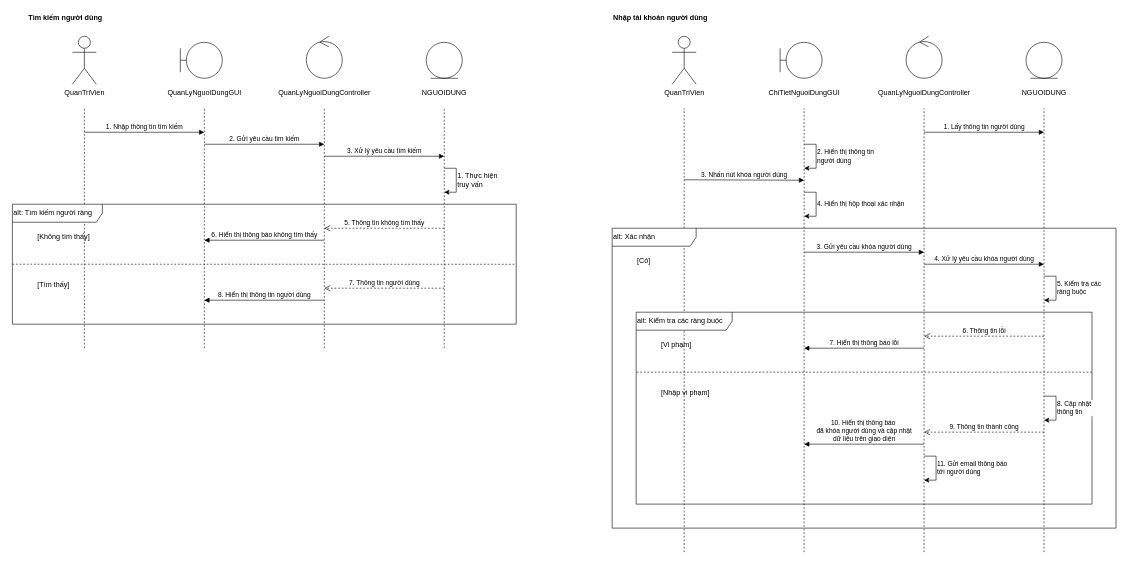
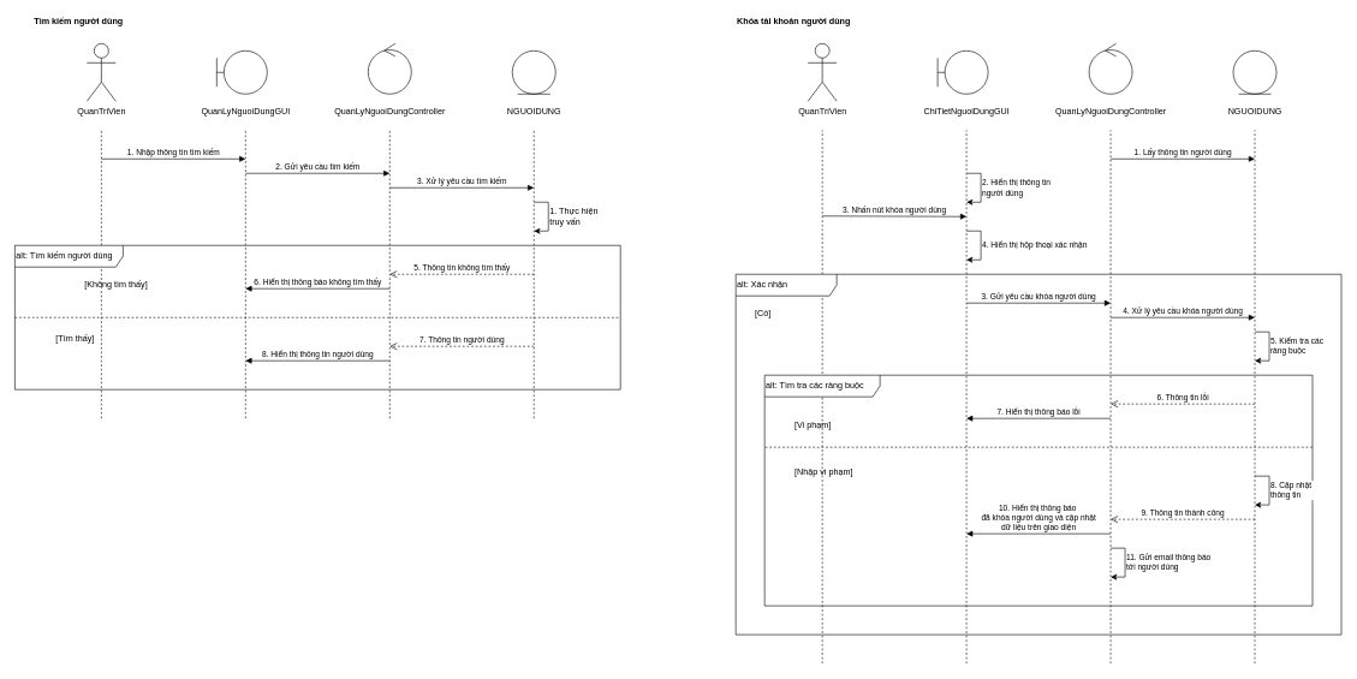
  <mxCell id="0" />
  <mxCell id="1" parent="0" />
  <mxCell id="2" value="QuanTriVien" style="shape=umlActor;verticalLabelPosition=bottom;verticalAlign=top;html=1;aspect=fixed;" parent="1" vertex="1"><mxGeometry x="120" y="60" width="40" height="80" as="geometry" /></mxCell>
  <mxCell id="3" value="" style="group" parent="1" vertex="1" connectable="0"><mxGeometry x="300" y="70" width="70" height="100" as="geometry" /></mxCell>
  <mxCell id="4" value="" style="group" parent="3" vertex="1" connectable="0"><mxGeometry width="70" height="60" as="geometry" /></mxCell>
  <mxCell id="5" value="" style="ellipse;whiteSpace=wrap;html=1;aspect=fixed;" parent="4" vertex="1"><mxGeometry x="10" width="60" height="60" as="geometry" /></mxCell>
  <mxCell id="6" value="" style="endArrow=none;html=1;rounded=0;entryX=0;entryY=0.5;entryDx=0;entryDy=0;" parent="4" target="5" edge="1"><mxGeometry width="50" height="50" relative="1" as="geometry"><mxPoint y="30" as="sourcePoint" /><mxPoint x="-80" y="30" as="targetPoint" /></mxGeometry></mxCell>
  <mxCell id="7" value="" style="endArrow=none;html=1;rounded=0;" parent="4" edge="1"><mxGeometry width="50" height="50" relative="1" as="geometry"><mxPoint y="50" as="sourcePoint" /><mxPoint y="10" as="targetPoint" /></mxGeometry></mxCell>
  <mxCell id="8" value="QuanLyNguoiDungGUI" style="text;html=1;align=center;verticalAlign=middle;rounded=0;" parent="3" vertex="1"><mxGeometry x="10" y="70" width="60" height="30" as="geometry" /></mxCell>
  <mxCell id="9" value="" style="group" parent="1" vertex="1" connectable="0"><mxGeometry x="510" y="60" width="60" height="110" as="geometry" /></mxCell>
  <mxCell id="10" value="" style="ellipse;shape=umlControl;whiteSpace=wrap;html=1;" parent="9" vertex="1"><mxGeometry width="60" height="70" as="geometry" /></mxCell>
  <mxCell id="11" value="QuanLyNguoiDungController" style="text;html=1;align=center;verticalAlign=middle;rounded=0;" parent="9" vertex="1"><mxGeometry y="80" width="60" height="30" as="geometry" /></mxCell>
  <mxCell id="12" value="" style="group" parent="1" vertex="1" connectable="0"><mxGeometry x="710" y="70" width="60" height="100" as="geometry" /></mxCell>
  <mxCell id="13" value="" style="ellipse;shape=umlEntity;whiteSpace=wrap;html=1;" parent="12" vertex="1"><mxGeometry width="60" height="60" as="geometry" /></mxCell>
  <mxCell id="14" value="NGUOIDUNG" style="text;html=1;align=center;verticalAlign=middle;rounded=0;" parent="12" vertex="1"><mxGeometry y="70" width="60" height="30" as="geometry" /></mxCell>
  <mxCell id="15" value="" style="endArrow=none;dashed=1;html=1;rounded=0;" parent="1" edge="1"><mxGeometry width="50" height="50" relative="1" as="geometry"><mxPoint x="140" y="580" as="sourcePoint" /><mxPoint x="140" y="180" as="targetPoint" /></mxGeometry></mxCell>
  <mxCell id="16" value="" style="endArrow=none;dashed=1;html=1;rounded=0;" parent="1" edge="1"><mxGeometry width="50" height="50" relative="1" as="geometry"><mxPoint x="340" y="580" as="sourcePoint" /><mxPoint x="340" y="180" as="targetPoint" /></mxGeometry></mxCell>
  <mxCell id="17" value="" style="endArrow=none;dashed=1;html=1;rounded=0;" parent="1" edge="1"><mxGeometry width="50" height="50" relative="1" as="geometry"><mxPoint x="540" y="580" as="sourcePoint" /><mxPoint x="540" y="180" as="targetPoint" /></mxGeometry></mxCell>
  <mxCell id="18" value="" style="endArrow=none;dashed=1;html=1;rounded=0;" parent="1" edge="1"><mxGeometry width="50" height="50" relative="1" as="geometry"><mxPoint x="740" y="580" as="sourcePoint" /><mxPoint x="740" y="180" as="targetPoint" /></mxGeometry></mxCell>
  <mxCell id="19" value="1. Nhập thông tin tìm kiếm" style="html=1;verticalAlign=bottom;endArrow=block;curved=0;rounded=0;" parent="1" edge="1"><mxGeometry width="80" relative="1" as="geometry"><mxPoint x="140" y="220" as="sourcePoint" /><mxPoint x="340" y="220" as="targetPoint" /></mxGeometry></mxCell>
- <mxCell id="20" value="alt: Tìm kiếm người ràng" style="shape=umlFrame;whiteSpace=wrap;html=1;pointerEvents=0;width=150;height=30;align=left;" parent="1" vertex="1"><mxGeometry x="20" y="340" width="840" height="200" as="geometry" /></mxCell>
- <mxCell id="21" value="[Không tìm thấy]" style="text;html=1;align=left;verticalAlign=middle;rounded=0;" parent="1" vertex="1"><mxGeometry x="60" y="380" width="60" height="30" as="geometry" /></mxCell>
+ <mxCell id="20" value="alt: Tìm kiếm người dùng" style="shape=umlFrame;whiteSpace=wrap;html=1;pointerEvents=0;width=150;height=30;align=left;" parent="1" vertex="1"><mxGeometry x="20" y="340" width="840" height="200" as="geometry" /></mxCell>
+ <mxCell id="21" value="[Không tìm thấy]" style="text;html=1;align=left;verticalAlign=middle;rounded=0;" parent="1" vertex="1"><mxGeometry x="115" y="380" width="60" height="30" as="geometry" /></mxCell>
  <mxCell id="22" value="" style="endArrow=none;dashed=1;html=1;rounded=0;entryX=1;entryY=0.209;entryDx=0;entryDy=0;entryPerimeter=0;" parent="1" edge="1"><mxGeometry width="50" height="50" relative="1" as="geometry"><mxPoint x="20" y="440" as="sourcePoint" /><mxPoint x="860" y="440.13" as="targetPoint" /></mxGeometry></mxCell>
- <mxCell id="23" value="[Tìm thấy]" style="text;html=1;align=left;verticalAlign=middle;rounded=0;" parent="1" vertex="1"><mxGeometry x="60" y="460" width="60" height="30" as="geometry" /></mxCell>
+ <mxCell id="23" value="[Tìm thấy]" style="text;html=1;align=left;verticalAlign=middle;rounded=0;" parent="1" vertex="1"><mxGeometry x="75" y="455" width="60" height="30" as="geometry" /></mxCell>
  <mxCell id="24" value="" style="endArrow=classic;html=1;rounded=0;" parent="1" edge="1"><mxGeometry width="50" height="50" relative="1" as="geometry"><mxPoint x="740" y="280" as="sourcePoint" /><mxPoint x="740" y="320" as="targetPoint" /><Array as="points"><mxPoint x="760" y="280" /><mxPoint x="760" y="320" /></Array></mxGeometry></mxCell>
  <mxCell id="25" value="1. Thực hiện truy vấn" style="text;html=1;align=left;verticalAlign=middle;whiteSpace=wrap;rounded=0;" parent="1" vertex="1"><mxGeometry x="760" y="290" width="80" height="20" as="geometry" /></mxCell>
  <mxCell id="26" value="7. Thông tin người dùng" style="html=1;verticalAlign=bottom;endArrow=open;dashed=1;endSize=8;curved=0;rounded=0;" parent="1" edge="1"><mxGeometry relative="1" as="geometry"><mxPoint x="740" y="480" as="sourcePoint" /><mxPoint x="540" y="480" as="targetPoint" /></mxGeometry></mxCell>
  <mxCell id="27" value="8. Hiển thị thông tin người dùng" style="html=1;verticalAlign=bottom;endArrow=block;curved=0;rounded=0;" parent="1" edge="1"><mxGeometry width="80" relative="1" as="geometry"><mxPoint x="540" y="500" as="sourcePoint" /><mxPoint x="340" y="500" as="targetPoint" /></mxGeometry></mxCell>
  <mxCell id="28" value="Tìm kiếm người dùng" style="text;html=1;align=left;verticalAlign=middle;rounded=0;fontStyle=1;" parent="1" vertex="1"><mxGeometry x="45" y="20" width="60" height="20" as="geometry" /></mxCell>
  <mxCell id="29" value="2. Gửi yêu cầu tìm kiếm" style="html=1;verticalAlign=bottom;endArrow=block;curved=0;rounded=0;" parent="1" edge="1"><mxGeometry width="80" relative="1" as="geometry"><mxPoint x="340" y="240" as="sourcePoint" /><mxPoint x="540" y="240" as="targetPoint" /></mxGeometry></mxCell>
  <mxCell id="30" value="3. Xử lý yêu cầu tìm kiếm" style="html=1;verticalAlign=bottom;endArrow=block;curved=0;rounded=0;" parent="1" edge="1"><mxGeometry width="80" relative="1" as="geometry"><mxPoint x="540" y="260" as="sourcePoint" /><mxPoint x="740" y="260" as="targetPoint" /></mxGeometry></mxCell>
  <mxCell id="31" value="5. Thông tin không tìm thấy" style="html=1;verticalAlign=bottom;endArrow=open;dashed=1;endSize=8;curved=0;rounded=0;" parent="1" edge="1"><mxGeometry relative="1" as="geometry"><mxPoint x="740" y="380" as="sourcePoint" /><mxPoint x="540" y="380" as="targetPoint" /></mxGeometry></mxCell>
  <mxCell id="32" value="6. Hiển thị thông báo không tìm thấy" style="html=1;verticalAlign=bottom;endArrow=block;curved=0;rounded=0;" parent="1" edge="1"><mxGeometry width="80" relative="1" as="geometry"><mxPoint x="540" y="400" as="sourcePoint" /><mxPoint x="340" y="400" as="targetPoint" /></mxGeometry></mxCell>
  <mxCell id="33" value="QuanTriVien" style="shape=umlActor;verticalLabelPosition=bottom;verticalAlign=top;html=1;aspect=fixed;" vertex="1" parent="1"><mxGeometry x="1120" y="60" width="40" height="80" as="geometry" /></mxCell>
  <mxCell id="34" value="" style="group" vertex="1" connectable="0" parent="1"><mxGeometry x="1300" y="70" width="70" height="100" as="geometry" /></mxCell>
  <mxCell id="35" value="" style="group" vertex="1" connectable="0" parent="34"><mxGeometry width="70" height="60" as="geometry" /></mxCell>
  <mxCell id="36" value="" style="ellipse;whiteSpace=wrap;html=1;aspect=fixed;" vertex="1" parent="35"><mxGeometry x="10" width="60" height="60" as="geometry" /></mxCell>
  <mxCell id="37" value="" style="endArrow=none;html=1;rounded=0;entryX=0;entryY=0.5;entryDx=0;entryDy=0;" edge="1" parent="35" target="36"><mxGeometry width="50" height="50" relative="1" as="geometry"><mxPoint y="30" as="sourcePoint" /><mxPoint x="-80" y="30" as="targetPoint" /></mxGeometry></mxCell>
  <mxCell id="38" value="" style="endArrow=none;html=1;rounded=0;" edge="1" parent="35"><mxGeometry width="50" height="50" relative="1" as="geometry"><mxPoint y="50" as="sourcePoint" /><mxPoint y="10" as="targetPoint" /></mxGeometry></mxCell>
  <mxCell id="39" value="ChiTietNguoiDungGUI" style="text;html=1;align=center;verticalAlign=middle;rounded=0;" vertex="1" parent="34"><mxGeometry x="10" y="70" width="60" height="30" as="geometry" /></mxCell>
  <mxCell id="40" value="" style="group" vertex="1" connectable="0" parent="1"><mxGeometry x="1510" y="60" width="60" height="110" as="geometry" /></mxCell>
  <mxCell id="41" value="" style="ellipse;shape=umlControl;whiteSpace=wrap;html=1;" vertex="1" parent="40"><mxGeometry width="60" height="70" as="geometry" /></mxCell>
  <mxCell id="42" value="QuanLyNguoiDungController" style="text;html=1;align=center;verticalAlign=middle;rounded=0;" vertex="1" parent="40"><mxGeometry y="80" width="60" height="30" as="geometry" /></mxCell>
  <mxCell id="43" value="" style="group" vertex="1" connectable="0" parent="1"><mxGeometry x="1710" y="70" width="60" height="100" as="geometry" /></mxCell>
  <mxCell id="44" value="" style="ellipse;shape=umlEntity;whiteSpace=wrap;html=1;" vertex="1" parent="43"><mxGeometry width="60" height="60" as="geometry" /></mxCell>
  <mxCell id="45" value="NGUOIDUNG" style="text;html=1;align=center;verticalAlign=middle;rounded=0;" vertex="1" parent="43"><mxGeometry y="70" width="60" height="30" as="geometry" /></mxCell>
  <mxCell id="46" value="" style="endArrow=none;dashed=1;html=1;rounded=0;" edge="1" parent="1"><mxGeometry width="50" height="50" relative="1" as="geometry"><mxPoint x="1140" y="920" as="sourcePoint" /><mxPoint x="1140" y="180" as="targetPoint" /></mxGeometry></mxCell>
  <mxCell id="47" value="" style="endArrow=none;dashed=1;html=1;rounded=0;" edge="1" parent="1"><mxGeometry width="50" height="50" relative="1" as="geometry"><mxPoint x="1340" y="920" as="sourcePoint" /><mxPoint x="1340" y="180" as="targetPoint" /></mxGeometry></mxCell>
  <mxCell id="48" value="" style="endArrow=none;dashed=1;html=1;rounded=0;" edge="1" parent="1"><mxGeometry width="50" height="50" relative="1" as="geometry"><mxPoint x="1540" y="920" as="sourcePoint" /><mxPoint x="1540" y="180" as="targetPoint" /></mxGeometry></mxCell>
  <mxCell id="49" value="" style="endArrow=none;dashed=1;html=1;rounded=0;" edge="1" parent="1"><mxGeometry width="50" height="50" relative="1" as="geometry"><mxPoint x="1740" y="920" as="sourcePoint" /><mxPoint x="1740" y="180" as="targetPoint" /></mxGeometry></mxCell>
- <mxCell id="50" value="Nhập tài khoản người dùng" style="text;html=1;align=left;verticalAlign=middle;rounded=0;fontStyle=1;" vertex="1" parent="1"><mxGeometry x="1020" y="20" width="60" height="20" as="geometry" /></mxCell>
+ <mxCell id="50" value="Khóa tài khoản người dùng" style="text;html=1;align=left;verticalAlign=middle;rounded=0;fontStyle=1;" vertex="1" parent="1"><mxGeometry x="1020" y="20" width="60" height="20" as="geometry" /></mxCell>
  <mxCell id="51" value="1. Lấy thông tin người dùng" style="html=1;verticalAlign=bottom;endArrow=block;curved=0;rounded=0;" edge="1" parent="1"><mxGeometry width="80" relative="1" as="geometry"><mxPoint x="1540" y="220" as="sourcePoint" /><mxPoint x="1740" y="220" as="targetPoint" /></mxGeometry></mxCell>
  <mxCell id="52" value="2. Hiển thị thông tin&amp;nbsp;&lt;div&gt;người dùng&lt;/div&gt;" style="endArrow=classic;html=1;rounded=0;align=left;" edge="1" parent="1"><mxGeometry width="50" height="50" relative="1" as="geometry"><mxPoint x="1340" y="240" as="sourcePoint" /><mxPoint x="1340" y="280" as="targetPoint" /><Array as="points"><mxPoint x="1360" y="240" /><mxPoint x="1360" y="280" /></Array></mxGeometry></mxCell>
  <mxCell id="53" value="3. Nhấn nút khóa người dùng" style="html=1;verticalAlign=bottom;endArrow=block;curved=0;rounded=0;" edge="1" parent="1"><mxGeometry width="80" relative="1" as="geometry"><mxPoint x="1140" y="299.26" as="sourcePoint" /><mxPoint x="1340" y="300" as="targetPoint" /></mxGeometry></mxCell>
  <mxCell id="54" value="4. Hiển thị hộp thoại xác nhận" style="endArrow=classic;html=1;rounded=0;align=left;" edge="1" parent="1"><mxGeometry width="50" height="50" relative="1" as="geometry"><mxPoint x="1340" y="320" as="sourcePoint" /><mxPoint x="1340" y="360" as="targetPoint" /><Array as="points"><mxPoint x="1360" y="320" /><mxPoint x="1360" y="360" /></Array></mxGeometry></mxCell>
  <mxCell id="55" value="alt: Xác nhận" style="shape=umlFrame;whiteSpace=wrap;html=1;pointerEvents=0;width=140;height=30;align=left;" vertex="1" parent="1"><mxGeometry x="1020" y="380" width="840" height="500" as="geometry" /></mxCell>
- <mxCell id="56" value="[Có]" style="text;html=1;align=left;verticalAlign=middle;rounded=0;" vertex="1" parent="1"><mxGeometry x="1060" y="420" width="60" height="30" as="geometry" /></mxCell>
+ <mxCell id="56" value="[Có]" style="text;html=1;align=left;verticalAlign=middle;rounded=0;" vertex="1" parent="1"><mxGeometry x="1045" y="420" width="60" height="30" as="geometry" /></mxCell>
  <mxCell id="57" value="3. Gửi yêu cầu khóa người dùng" style="html=1;verticalAlign=bottom;endArrow=block;curved=0;rounded=0;" edge="1" parent="1"><mxGeometry width="80" relative="1" as="geometry"><mxPoint x="1340" y="420" as="sourcePoint" /><mxPoint x="1540" y="420" as="targetPoint" /></mxGeometry></mxCell>
  <mxCell id="58" value="4. Xử lý yêu cầu khóa người dùng" style="html=1;verticalAlign=bottom;endArrow=block;curved=0;rounded=0;" edge="1" parent="1"><mxGeometry width="80" relative="1" as="geometry"><mxPoint x="1540" y="440" as="sourcePoint" /><mxPoint x="1740" y="440" as="targetPoint" /></mxGeometry></mxCell>
  <mxCell id="59" value="5. Kiểm tra các&amp;nbsp;&lt;div&gt;ràng buộc&lt;/div&gt;" style="endArrow=classic;html=1;rounded=0;align=left;" edge="1" parent="1"><mxGeometry width="50" height="50" relative="1" as="geometry"><mxPoint x="1740" y="460" as="sourcePoint" /><mxPoint x="1740" y="500" as="targetPoint" /><Array as="points"><mxPoint x="1760" y="460" /><mxPoint x="1760" y="500" /></Array></mxGeometry></mxCell>
- <mxCell id="60" value="alt: Kiểm tra các ràng buộc" style="shape=umlFrame;whiteSpace=wrap;html=1;pointerEvents=0;width=160;height=30;align=left;" vertex="1" parent="1"><mxGeometry x="1060" y="520" width="760" height="320" as="geometry" /></mxCell>
- <mxCell id="61" value="[Vi phạm]" style="text;html=1;align=left;verticalAlign=middle;rounded=0;" vertex="1" parent="1"><mxGeometry x="1100" y="560" width="60" height="30" as="geometry" /></mxCell>
+ <mxCell id="60" value="alt: Tìm tra các ràng buộc" style="shape=umlFrame;whiteSpace=wrap;html=1;pointerEvents=0;width=160;height=30;align=left;" vertex="1" parent="1"><mxGeometry x="1060" y="520" width="760" height="320" as="geometry" /></mxCell>
+ <mxCell id="61" value="[Vi phạm]" style="text;html=1;align=left;verticalAlign=middle;rounded=0;" vertex="1" parent="1"><mxGeometry x="1100" y="575" width="60" height="30" as="geometry" /></mxCell>
  <mxCell id="62" value="" style="endArrow=none;dashed=1;html=1;rounded=0;exitX=0.001;exitY=0.599;exitDx=0;exitDy=0;exitPerimeter=0;" edge="1" parent="1"><mxGeometry width="50" height="50" relative="1" as="geometry"><mxPoint x="1060.8" y="620" as="sourcePoint" /><mxPoint x="1820" y="620" as="targetPoint" /></mxGeometry></mxCell>
  <mxCell id="63" value="[Nhập vi phạm]" style="text;html=1;align=left;verticalAlign=middle;rounded=0;" vertex="1" parent="1"><mxGeometry x="1100" y="640" width="60" height="30" as="geometry" /></mxCell>
  <mxCell id="64" value="6. Thông tin lỗi" style="html=1;verticalAlign=bottom;endArrow=open;dashed=1;endSize=8;curved=0;rounded=0;" edge="1" parent="1"><mxGeometry relative="1" as="geometry"><mxPoint x="1740" y="560" as="sourcePoint" /><mxPoint x="1540" y="560" as="targetPoint" /></mxGeometry></mxCell>
  <mxCell id="65" value="7. Hiển thị thông báo lỗi" style="html=1;verticalAlign=bottom;endArrow=block;curved=0;rounded=0;" edge="1" parent="1"><mxGeometry width="80" relative="1" as="geometry"><mxPoint x="1540" y="580" as="sourcePoint" /><mxPoint x="1340" y="580" as="targetPoint" /></mxGeometry></mxCell>
  <mxCell id="66" value="8. Cập nhật&amp;nbsp;&lt;div&gt;thông tin&lt;/div&gt;" style="endArrow=classic;html=1;rounded=0;align=left;" edge="1" parent="1"><mxGeometry width="50" height="50" relative="1" as="geometry"><mxPoint x="1740" y="660" as="sourcePoint" /><mxPoint x="1740" y="700" as="targetPoint" /><Array as="points"><mxPoint x="1760" y="660" /><mxPoint x="1760" y="700" /></Array></mxGeometry></mxCell>
  <mxCell id="67" value="9. Thông tin thành công" style="html=1;verticalAlign=bottom;endArrow=open;dashed=1;endSize=8;curved=0;rounded=0;" edge="1" parent="1"><mxGeometry relative="1" as="geometry"><mxPoint x="1740" y="720" as="sourcePoint" /><mxPoint x="1540" y="720" as="targetPoint" /></mxGeometry></mxCell>
  <mxCell id="68" value="10. Hiển thị thông báo&amp;nbsp;&lt;div&gt;đã khóa người dùng và cập nhật&lt;br&gt;dữ liệu trên giao diện&lt;/div&gt;" style="html=1;verticalAlign=bottom;endArrow=block;curved=0;rounded=0;" edge="1" parent="1"><mxGeometry width="80" relative="1" as="geometry"><mxPoint x="1540" y="740" as="sourcePoint" /><mxPoint x="1340" y="740" as="targetPoint" /></mxGeometry></mxCell>
  <mxCell id="69" value="11. Gửi email thông báo&lt;br&gt;tới người dùng" style="endArrow=classic;html=1;rounded=0;align=left;" edge="1" parent="1"><mxGeometry width="50" height="50" relative="1" as="geometry"><mxPoint x="1540" y="760" as="sourcePoint" /><mxPoint x="1540" y="800" as="targetPoint" /><Array as="points"><mxPoint x="1560" y="760" /><mxPoint x="1560" y="800" /></Array></mxGeometry></mxCell>
